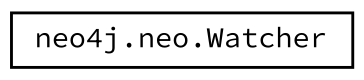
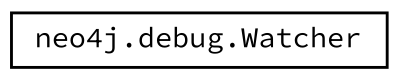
  digraph {
    rankdir=TB
    fontname="Source Code Pro"
-   n1 [color=black fillcolor=white fontname="Source Code Pro" fontsize=10 height=0.2 label="neo4j.neo.Watcher" shape=record style=filled width=0.4]
+   n1 [color=black fillcolor=white fontname="Source Code Pro" fontsize=10 height=0.2 label="neo4j.debug.Watcher" shape=record style=filled width=0.4]
  }
